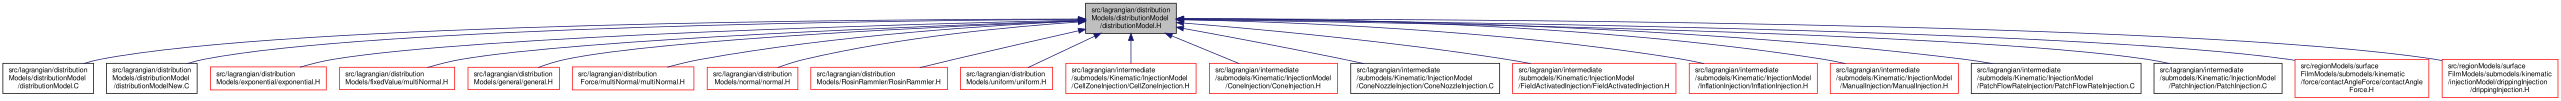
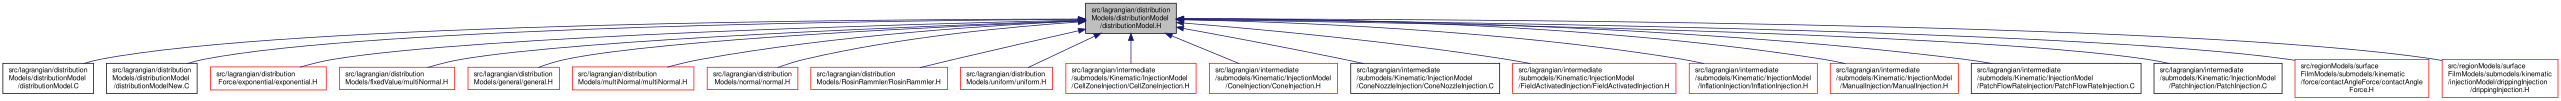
  digraph {
    node [color=red fontname=FreeSans fontsize=10 shape=record]
    edge [color=midnightblue dir=back fontname=FreeSans fontsize=10 labelfontname=FreeSans labelfontsize=10 style=solid]
    n1 [color=black fillcolor=grey75 fontcolor=black height=0.2 label="src/lagrangian/distribution\lModels/distributionModel\l/distributionModel.H" style=filled width=0.4]
    n2 [color=black height=0.2 label="src/lagrangian/distribution\lModels/distributionModel\l/distributionModel.C" width=0.4]
    n3 [color=black height=0.2 label="src/lagrangian/distribution\lModels/distributionModel\l/distributionModelNew.C" width=0.4]
-   n4 [height=0.2 label="src/lagrangian/distribution\lModels/exponential/exponential.H" width=0.4]
+   n4 [height=0.2 label="src/lagrangian/distribution\lForce/exponential/exponential.H" width=0.4]
    n5 [height=0.2 label="src/lagrangian/distribution\lModels/fixedValue/multiNormal.H" width=0.4]
    n6 [height=0.2 label="src/lagrangian/distribution\lModels/general/general.H" width=0.4]
-   n7 [height=0.2 label="src/lagrangian/distribution\lForce/multiNormal/multiNormal.H" width=0.4]
+   n7 [height=0.2 label="src/lagrangian/distribution\lModels/multiNormal/multiNormal.H" width=0.4]
    n8 [height=0.2 label="src/lagrangian/distribution\lModels/normal/normal.H" width=0.4]
    n9 [height=0.2 label="src/lagrangian/distribution\lModels/RosinRammler/RosinRammler.H" width=0.4]
    n10 [height=0.2 label="src/lagrangian/distribution\lModels/uniform/uniform.H" width=0.4]
    n11 [height=0.2 label="src/lagrangian/intermediate\l/submodels/Kinematic/InjectionModel\l/CellZoneInjection/CellZoneInjection.H" width=0.4]
    n12 [height=0.2 label="src/lagrangian/intermediate\l/submodels/Kinematic/InjectionModel\l/ConeInjection/ConeInjection.H" width=0.4]
    n13 [color=black height=0.2 label="src/lagrangian/intermediate\l/submodels/Kinematic/InjectionModel\l/ConeNozzleInjection/ConeNozzleInjection.C" width=0.4]
    n14 [height=0.2 label="src/lagrangian/intermediate\l/submodels/Kinematic/InjectionModel\l/FieldActivatedInjection/FieldActivatedInjection.H" width=0.4]
    n15 [height=0.2 label="src/lagrangian/intermediate\l/submodels/Kinematic/InjectionModel\l/InflationInjection/InflationInjection.H" width=0.4]
    n16 [height=0.2 label="src/lagrangian/intermediate\l/submodels/Kinematic/InjectionModel\l/ManualInjection/ManualInjection.H" width=0.4]
    n17 [color=black height=0.2 label="src/lagrangian/intermediate\l/submodels/Kinematic/InjectionModel\l/PatchFlowRateInjection/PatchFlowRateInjection.C" width=0.4]
    n18 [color=black height=0.2 label="src/lagrangian/intermediate\l/submodels/Kinematic/InjectionModel\l/PatchInjection/PatchInjection.C" width=0.4]
    n19 [height=0.2 label="src/regionModels/surface\lFilmModels/submodels/kinematic\l/force/contactAngleForce/contactAngle\lForce.H" width=0.4]
    n20 [height=0.2 label="src/regionModels/surface\lFilmModels/submodels/kinematic\l/injectionModel/drippingInjection\l/drippingInjection.H" width=0.4]
    n1 -> n2
    n1 -> n3
    n1 -> n4
    n1 -> n5
    n1 -> n6
    n1 -> n7
    n1 -> n8
    n1 -> n9
    n1 -> n10
    n1 -> n11
    n1 -> n12
    n1 -> n13
    n1 -> n14
    n1 -> n15
    n1 -> n16
    n1 -> n17
    n1 -> n18
    n1 -> n19
    n1 -> n20
  }
